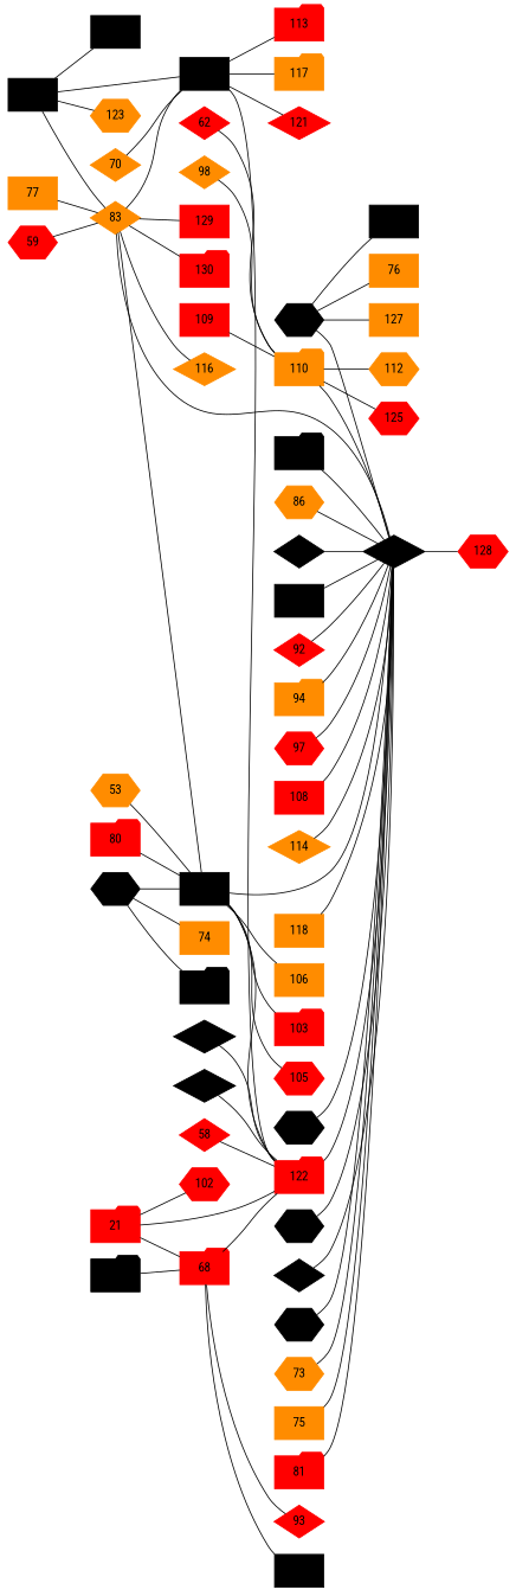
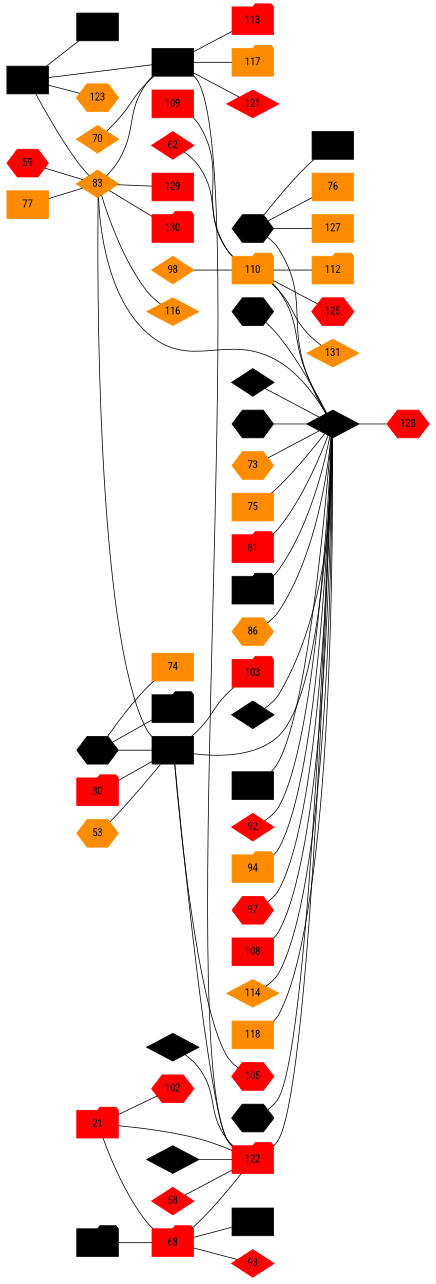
  graph {
    fontname="Roboto Condensed"
    rankdir=LR
    node [color=red fontname="Roboto Condensed" shape=box style=filled]
    edge [fontname="Roboto Condensed"]
    4 [color=black super="+1"]
    78 [color=black]
    83 [color=darkorange shape=diamond super="+79+6+31+34+48+57"]
    100 [color=black super="+5+41"]
    123 [color=darkorange shape=hexagon super="+42"]
    124 [color=black shape=diamond super="+71+37+50+51+52+56+101+45+47"]
    90 [color=black super="+33"]
    116 [color=darkorange shape=diamond]
    129
    130 [shape=folder]
    122 [shape=folder super="+114+22"]
    113 [shape=folder]
    117 [color=darkorange shape=folder]
    121 [shape=diamond]
    11 [color=black shape=hexagon super="+10"]
    63 [color=black]
    76 [color=darkorange]
    127 [color=darkorange]
    128 [shape=hexagon super="+88"]
    16 [color=black shape=hexagon super="+15"]
    35 [color=black shape=folder]
    74 [color=darkorange]
    103 [shape=folder]
    105 [shape=hexagon]
-   106 [color=darkorange]
    21 [shape=folder super="+20"]
    68 [shape=folder super="+36+24+44+46"]
    102 [shape=hexagon super="+99"]
    93 [shape=diamond]
    126 [color=black]
    49 [color=black shape=folder super="+39"]
    53 [color=darkorange shape=hexagon]
    55 [color=black shape=hexagon]
    58 [shape=diamond]
    59 [shape=hexagon]
    61 [color=black shape=diamond super="+60"]
    110 [color=darkorange shape=folder super="+26+32"]
-   112 [color=darkorange shape=hexagon]
+   112 [color=darkorange shape=folder]
    125 [shape=hexagon super="+69"]
+   131 [color=darkorange shape=diamond]
    62 [shape=diamond]
    65 [color=black shape=hexagon]
    70 [color=darkorange shape=diamond]
    73 [color=darkorange shape=hexagon]
    75 [color=darkorange]
    77 [color=darkorange]
    80 [shape=folder super="+72"]
    81 [shape=folder]
    85 [color=black shape=folder]
    86 [color=darkorange shape=hexagon super="+82"]
    89 [color=black shape=diamond]
    91 [color=black]
    92 [shape=diamond]
    94 [color=darkorange shape=folder]
    97 [shape=hexagon]
    98 [color=darkorange shape=diamond]
    104 [color=black shape=diamond]
    108
    109
    n60 [color=darkorange label=114 shape=diamond]
    118 [color=darkorange]
    119 [color=black shape=hexagon super="+84"]
    120 [color=black shape=diamond]
    4 -- 78
    4 -- 83 [weight=4]
    4 -- 100 [weight=4]
    4 -- 123
    83 -- 100 [weight=4]
    83 -- 124 [weight=3]
    83 -- 90 [weight=2]
    83 -- 116
    83 -- 129
    83 -- 130
    100 -- 122 [weight=2]
    100 -- 113
    100 -- 117
    100 -- 121
    124 -- 128
    90 -- 124 [weight=3]
    90 -- 122
    90 -- 103
    90 -- 105
-   90 -- 106
    122 -- 124 [weight=6]
    11 -- 124 [weight=9]
    11 -- 63
    11 -- 76
    11 -- 127
    16 -- 90 [weight=8]
    16 -- 35
    16 -- 74
    21 -- 122 [weight=4]
    21 -- 68 [weight=4]
    21 -- 102
    68 -- 122 [weight=4]
    68 -- 93
    68 -- 126
    49 -- 68
    53 -- 90
    55 -- 124
    58 -- 122
    59 -- 83
    61 -- 124
    110 -- 124 [weight=9]
    110 -- 112
    110 -- 125
+   110 -- 131
    62 -- 110
    65 -- 124
    70 -- 100
    73 -- 124
    75 -- 124
    77 -- 83
    80 -- 90
    81 -- 124
    85 -- 124
    86 -- 124
    89 -- 124
    91 -- 124
    92 -- 124
    94 -- 124
    97 -- 124
    98 -- 110
    104 -- 122
    108 -- 124
    109 -- 110
    n60 -- 124
    118 -- 124
    119 -- 124
    120 -- 122
  }
